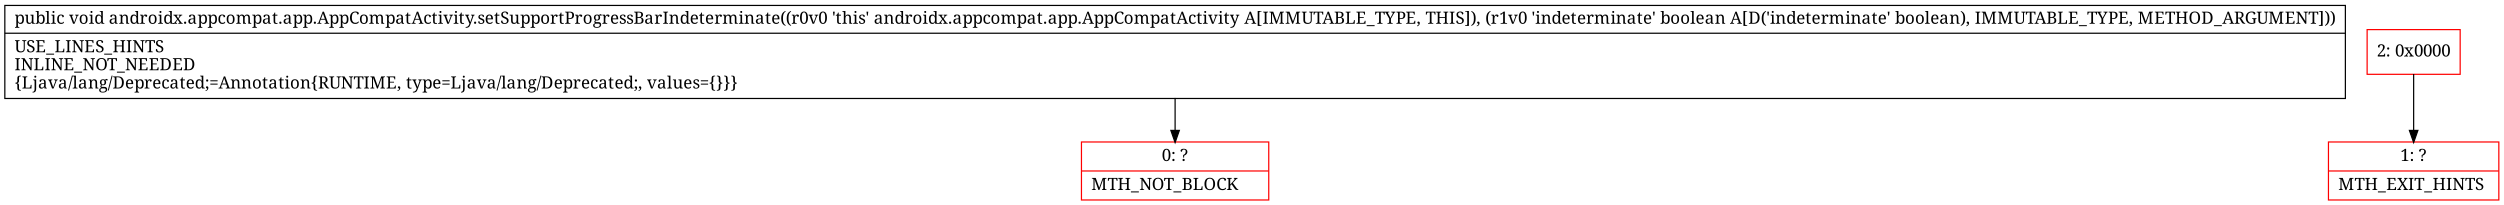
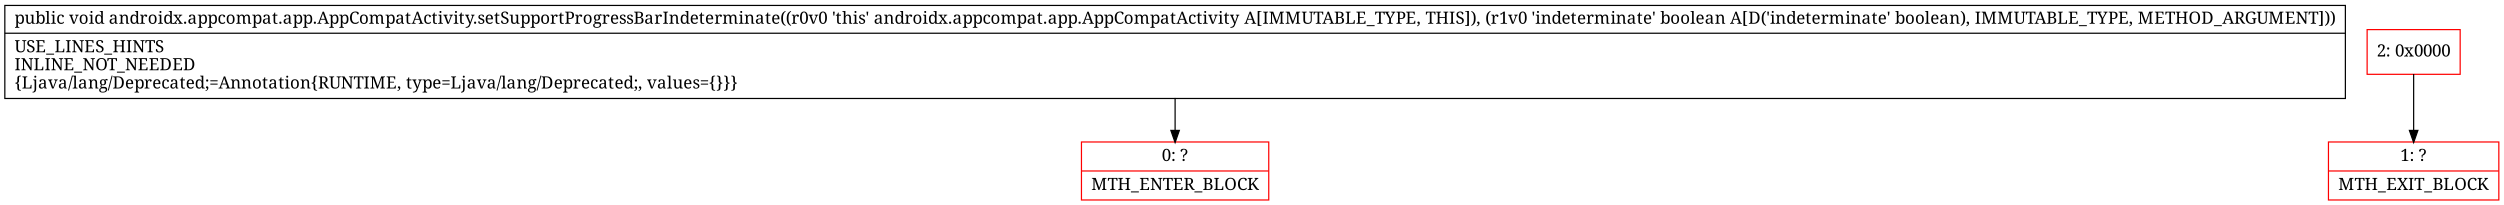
  digraph {
    fontname="Noto Serif"
    node [color=red fontname="Noto Serif" shape=record]
    edge [fontname="Noto Serif"]
-   n1 [label="{0\:\ ?|MTH_NOT_BLOCK\l}"]
+   n1 [label="{0\:\ ?|MTH_ENTER_BLOCK\l}"]
    n2 [label="{2\:\ 0x0000}"]
-   n3 [label="{1\:\ ?|MTH_EXIT_HINTS\l}"]
+   n3 [label="{1\:\ ?|MTH_EXIT_BLOCK\l}"]
    n4 [label="{public void androidx.appcompat.app.AppCompatActivity.setSupportProgressBarIndeterminate((r0v0 'this' androidx.appcompat.app.AppCompatActivity A[IMMUTABLE_TYPE, THIS]), (r1v0 'indeterminate' boolean A[D('indeterminate' boolean), IMMUTABLE_TYPE, METHOD_ARGUMENT]))  | USE_LINES_HINTS\lINLINE_NOT_NEEDED\l\{Ljava\/lang\/Deprecated;=Annotation\{RUNTIME, type=Ljava\/lang\/Deprecated;, values=\{\}\}\}\l}" color=""]
    subgraph cluster_1 {
      label="R(0)"
    }
    n2 -> n3
    n4 -> n1
  }
